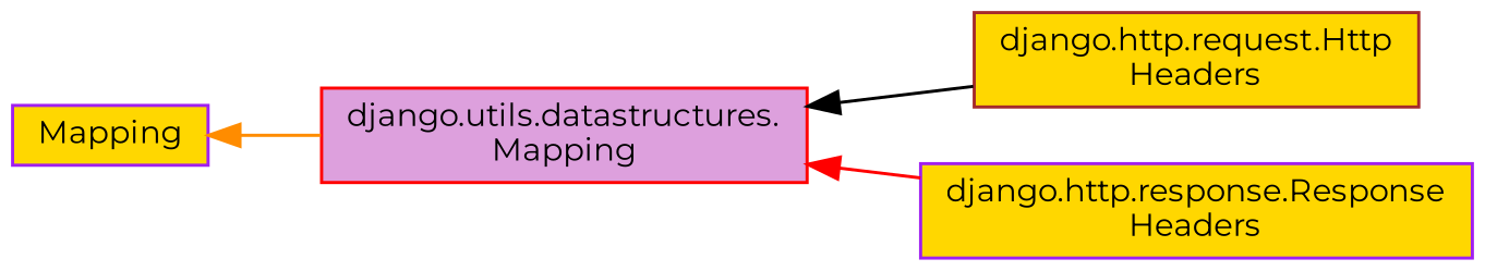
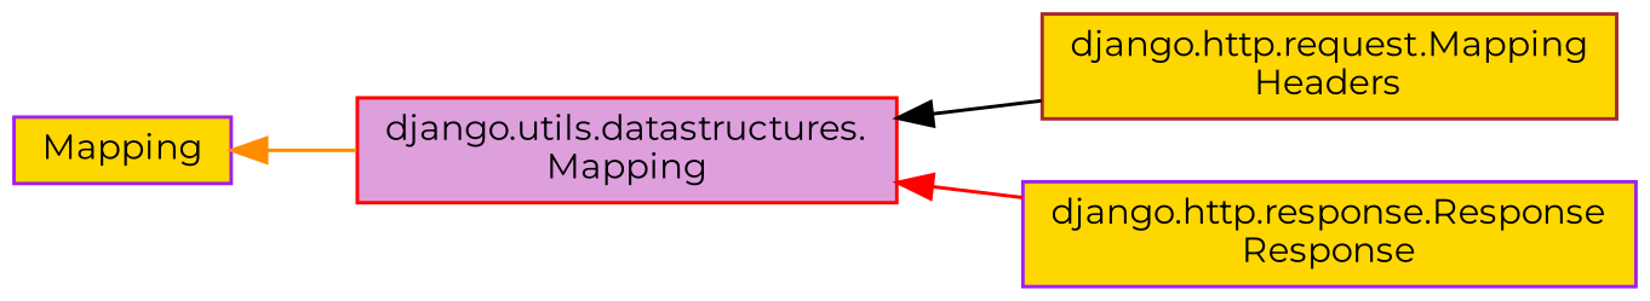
  digraph {
    fontname=Montserrat
    rankdir=LR
    node [color=purple fillcolor=gold fontname=Montserrat fontsize=10 shape=box style=filled]
    edge [dir=back fontname=Montserrat fontsize=10 labelfontname=Helvetica labelfontsize=10 style=solid]
    n1 [height=0.2 label=Mapping width=0.4]
    n2 [color=red fillcolor=plum height=0.2 label="django.utils.datastructures.\lMapping" width=0.4]
-   n3 [color=brown height=0.2 label="django.http.request.Http\lHeaders" width=0.4]
-   n4 [height=0.2 label="django.http.response.Response\lHeaders" width=0.4]
+   n3 [color=brown height=0.2 label="django.http.request.Mapping\lHeaders" width=0.4]
+   n4 [height=0.2 label="django.http.response.Response\lResponse" width=0.4]
    n1 -> n2 [color=darkorange]
    n2 -> n3 [color=black]
    n2 -> n4 [color=red]
  }
